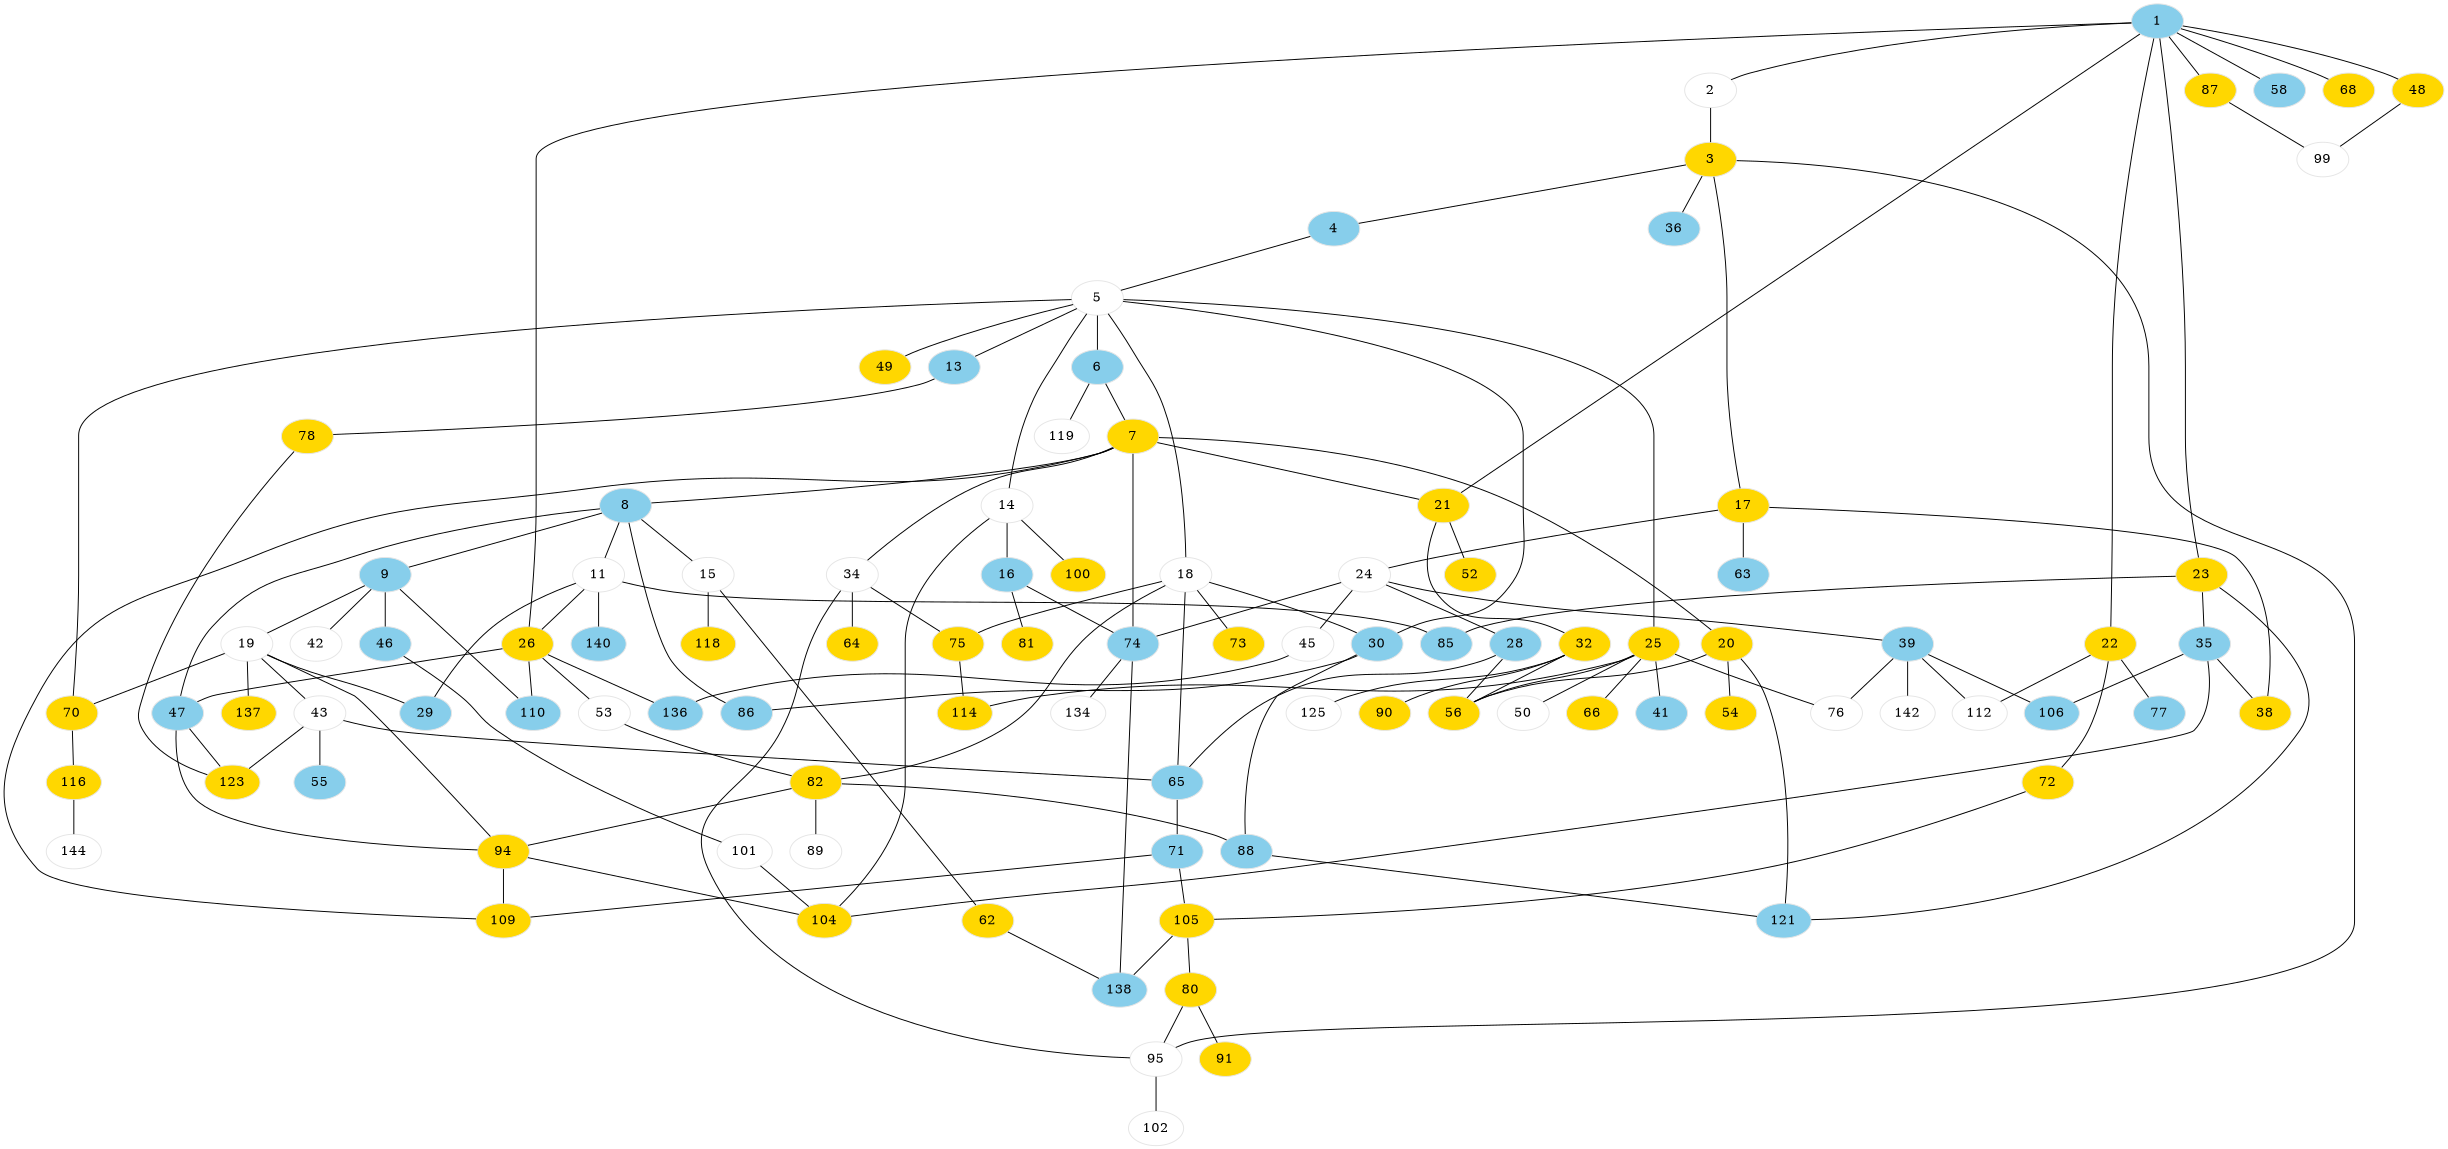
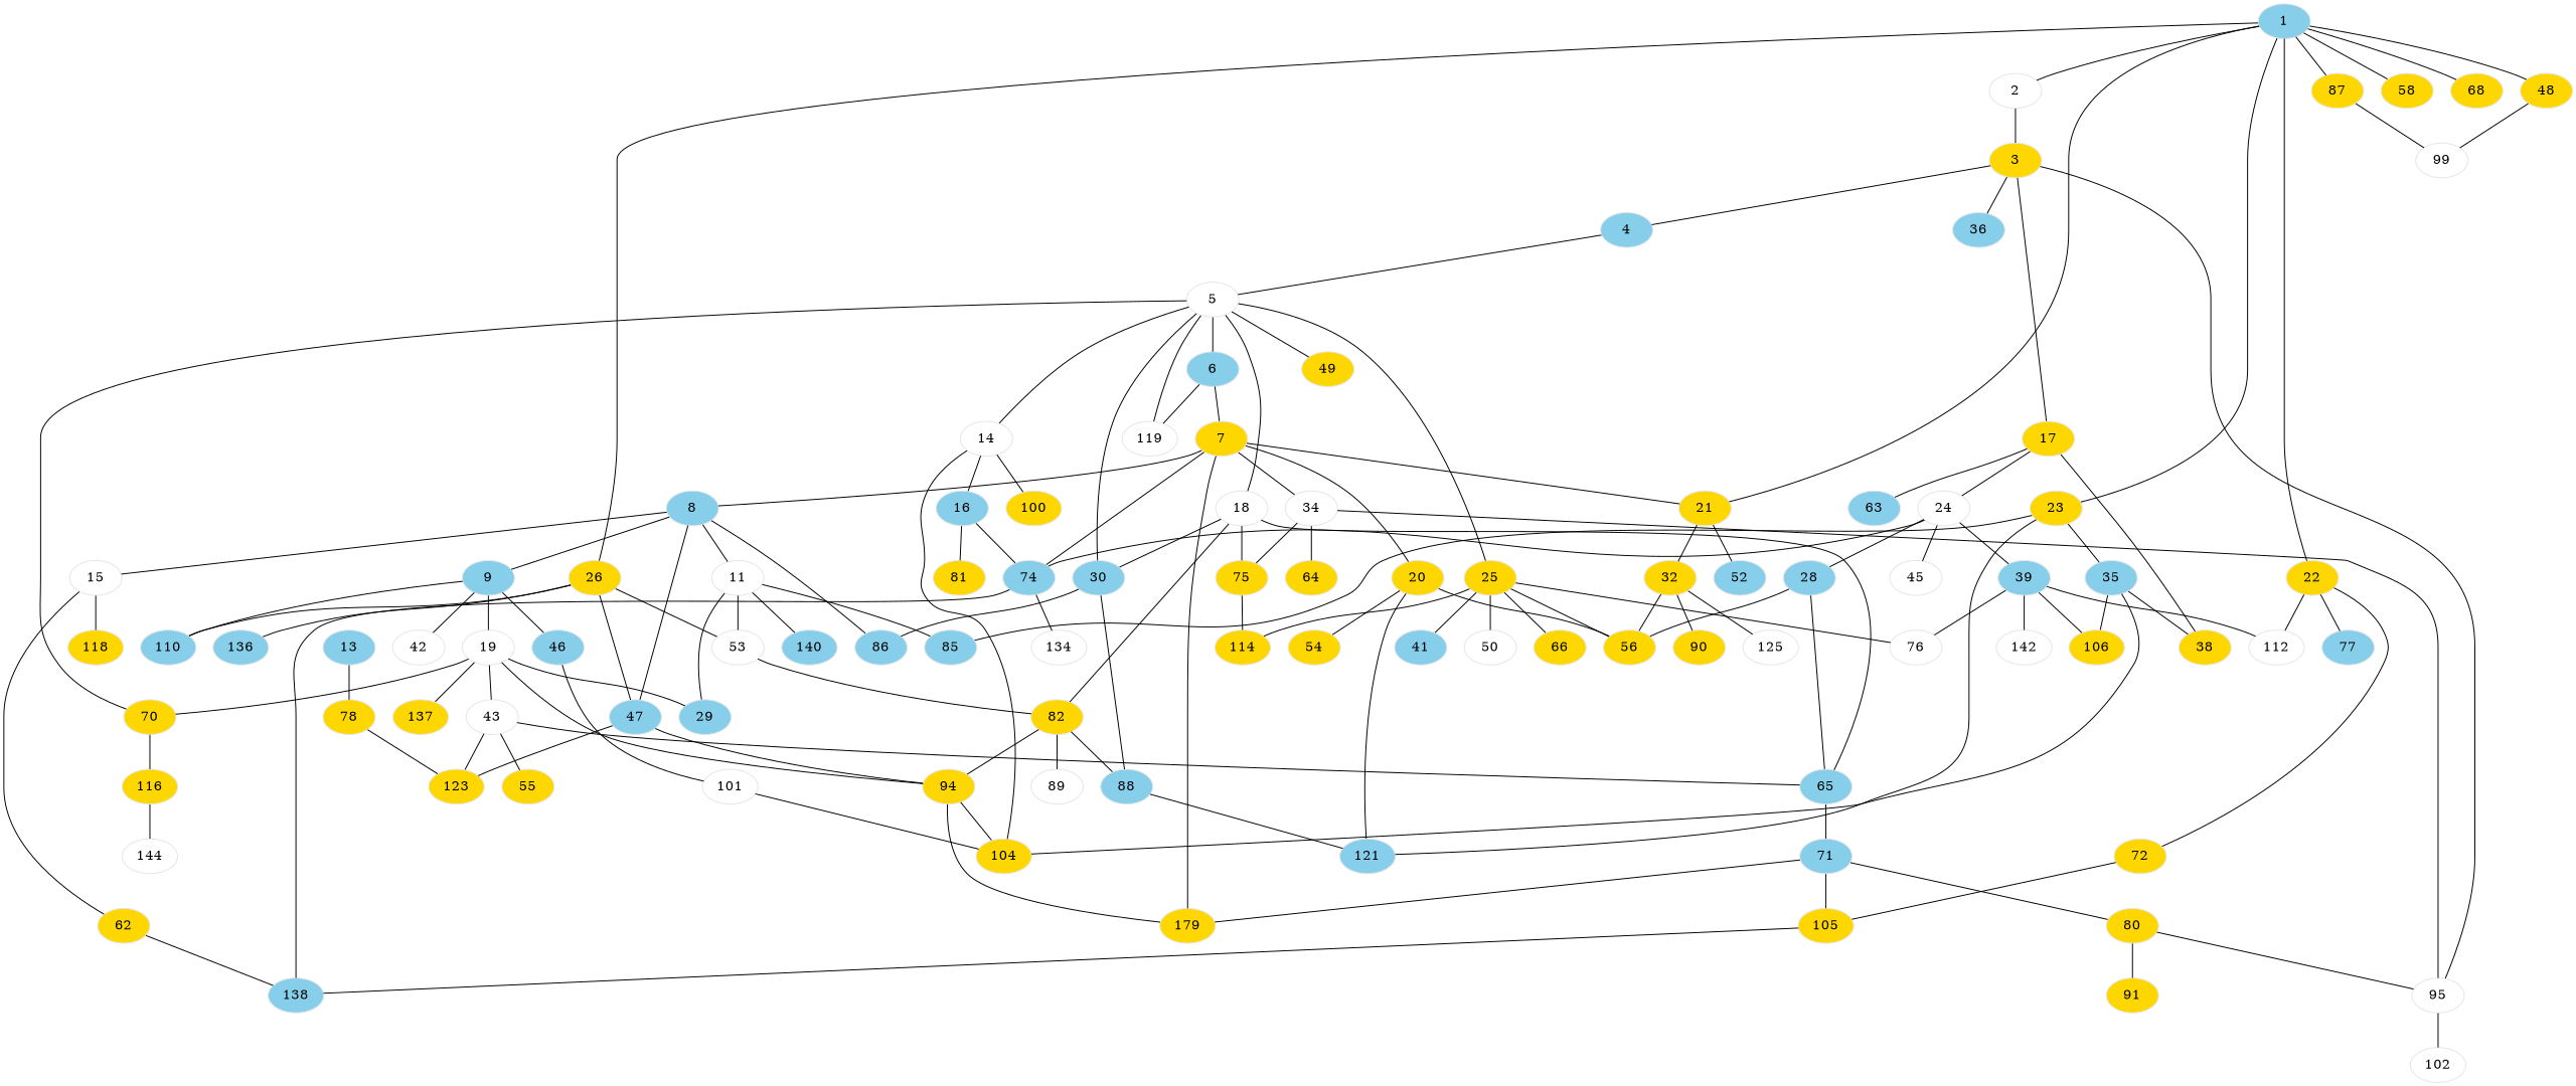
  graph {
    node [color=gray90 fillcolor=gold style=filled]
    1 [fillcolor=skyblue super="+12"]
    2 [fillcolor=white super="+98"]
    21
    22
    23 [super="+67"]
    26 [super="+69"]
    48 [super="+128"]
-   58 [fillcolor=skyblue]
+   58
    68
    87
    3 [super="+97"]
    32 [super="+127"]
-   52
+   52 [fillcolor=skyblue]
    72
    77 [fillcolor=skyblue]
    112 [fillcolor=white super="+122"]
    85 [fillcolor=skyblue super="+115"]
    121 [fillcolor=skyblue super="+132"]
    35 [fillcolor=skyblue super="+40"]
    47 [fillcolor=skyblue super="+59"]
    110 [fillcolor=skyblue]
    53 [fillcolor=white super="+103"]
    136 [fillcolor=skyblue]
    99 [fillcolor=white]
    4 [fillcolor=skyblue super="+113"]
    17 [super="+31"]
    36 [fillcolor=skyblue]
    95 [fillcolor=white]
    5 [fillcolor=white super="+10"]
    24 [fillcolor=white super="+60"]
    38 [super="+83"]
    63 [fillcolor=skyblue]
    102 [fillcolor=white]
    6 [fillcolor=skyblue]
    13 [fillcolor=skyblue]
    14 [fillcolor=white super="+57"]
    18 [fillcolor=white super="+33"]
    25 [super="+37"]
    30 [fillcolor=skyblue]
    49
    70 [super="+129"]
    7 [super="+141"]
    119 [fillcolor=white]
    78 [super="+133"]
    16 [fillcolor=skyblue super="+44"]
    100
    104 [super="+111"]
    65 [fillcolor=skyblue super="+130"]
-   73
    75 [super="+84"]
    82 [super="+96"]
    56 [super="+61"]
    41 [fillcolor=skyblue]
    50 [fillcolor=white]
    66
    76 [fillcolor=white super="+120"]
    114
    86 [fillcolor=skyblue]
    88 [fillcolor=skyblue]
    116
    8 [fillcolor=skyblue]
    20 [super="+108"]
    34 [fillcolor=white super="+117"]
    74 [fillcolor=skyblue super="+139"]
-   109
+   109 [label=179]
    9 [fillcolor=skyblue super="+27"]
    11 [fillcolor=white super="+143"]
    15 [fillcolor=white]
    54 [super="+107"]
    64
    138 [fillcolor=skyblue]
    134 [fillcolor=white]
    19 [fillcolor=white super="+79"]
    42 [fillcolor=white]
    46 [fillcolor=skyblue]
    29 [fillcolor=skyblue]
    140 [fillcolor=skyblue]
    62 [super="+93"]
    118
    94 [super="+131"]
    123
    43 [fillcolor=white super="+126"]
    137
    101 [fillcolor=white]
    81
    28 [fillcolor=skyblue]
    39 [fillcolor=skyblue super="+92"]
    45 [fillcolor=white super="+51"]
    71 [fillcolor=skyblue]
    89 [fillcolor=white]
-   55 [fillcolor=skyblue]
+   55
    90
    125 [fillcolor=white]
    105 [super="+124"]
-   106 [fillcolor=skyblue super="+135"]
+   106 [super="+135"]
    142 [fillcolor=white]
    80
    144 [fillcolor=white]
    91
    1 -- 2
    1 -- 21
    1 -- 22
    1 -- 23
    1 -- 26
    1 -- 48
    1 -- 58
    1 -- 68
    1 -- 87
    2 -- 3
    21 -- 32
    21 -- 52
    22 -- 72
    22 -- 77
    22 -- 112
    23 -- 85
    23 -- 121
    23 -- 35
    26 -- 47
    26 -- 110
    26 -- 53
    26 -- 136
    48 -- 99
    87 -- 99
    3 -- 4
    3 -- 17
    3 -- 36
    3 -- 95
    32 -- 56
    32 -- 90
    32 -- 125
    72 -- 105
    35 -- 38
    35 -- 104
    35 -- 106
    47 -- 94
    47 -- 123
    53 -- 82
    4 -- 5
    17 -- 24
    17 -- 38
    17 -- 63
    95 -- 102
    5 -- 6
-   5 -- 13
+   5 -- 119
    5 -- 14
    5 -- 18
    5 -- 25
    5 -- 30
    5 -- 49
    5 -- 70
    24 -- 74
    24 -- 28
    24 -- 39
    24 -- 45
    6 -- 7
    6 -- 119
    13 -- 78
    14 -- 16
    14 -- 100
    14 -- 104
    18 -- 30
    18 -- 65
-   18 -- 73
    18 -- 75
    18 -- 82
    25 -- 56
    25 -- 41
    25 -- 50
    25 -- 66
    25 -- 76
    25 -- 114
    30 -- 86
    30 -- 88
    70 -- 116
    7 -- 21
    7 -- 8
    7 -- 20
    7 -- 34
    7 -- 74
    7 -- 109
    78 -- 123
    16 -- 74
    16 -- 81
    65 -- 71
    75 -- 114
    82 -- 88
    82 -- 94
    82 -- 89
    88 -- 121
    116 -- 144
    8 -- 47
    8 -- 86
    8 -- 9
    8 -- 11
    8 -- 15
    20 -- 121
    20 -- 56
    20 -- 54
    34 -- 95
    34 -- 75
    34 -- 64
    74 -- 138
    74 -- 134
    9 -- 110
    9 -- 19
    9 -- 42
    9 -- 46
    11 -- 85
-   11 -- 26
+   11 -- 53
    11 -- 29
    11 -- 140
    15 -- 62
    15 -- 118
    19 -- 70
    19 -- 29
    19 -- 94
    19 -- 43
    19 -- 137
    46 -- 101
    62 -- 138
    94 -- 104
    94 -- 109
    43 -- 65
    43 -- 123
    43 -- 55
    101 -- 104
    28 -- 65
    28 -- 56
    39 -- 112
    39 -- 76
    39 -- 106
    39 -- 142
-   45 -- 136
    71 -- 109
    71 -- 105
-   105 -- 80
+   71 -- 80
    105 -- 138
    80 -- 95
    80 -- 91
  }
